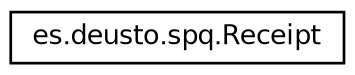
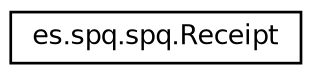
  digraph {
    rankdir=LR
-   n1 [color=black fillcolor=white fontname=Helvetica fontsize=10 height=0.2 label="es.deusto.spq.Receipt" shape=record style=filled width=0.4]
+   n1 [color=black fillcolor=white fontname=Helvetica fontsize=10 height=0.2 label="es.spq.spq.Receipt" shape=record style=filled width=0.4]
  }
